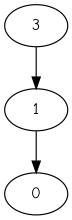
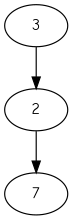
  digraph {
    fontname="Comic Neue"
    node [fontname="Comic Neue"]
    edge [fontname="Comic Neue"]
    3
-   1
-   0
+   1 [label=2]
+   0 [label=7]
    3 -> 1
    1 -> 0
  }
